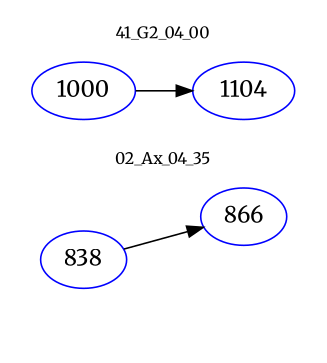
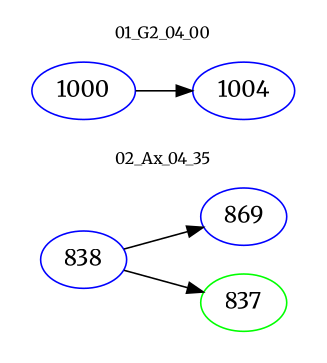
  digraph {
    fontname=Merriweather
    rankdir=LR
    node [color=blue fontname=Merriweather]
    edge [color=black fontname=Merriweather]
    n1 [label=838]
-   n3 [label=866]
+   n2 [color=green label=837]
+   n3 [label=869]
    n4 [label=1000]
-   n5 [label=1104]
+   n5 [label=1004]
    subgraph cluster_1 {
      color=white
      fontsize=10
      label="02_Ax_04_35"
      n1
+     n2
      n3
    }
    subgraph cluster_2 {
      color=white
      fontsize=10
-     label="41_G2_04_00"
+     label="01_G2_04_00"
      n4
      n5
    }
+   n1 -> n2
    n1 -> n3
    n4 -> n5
  }
